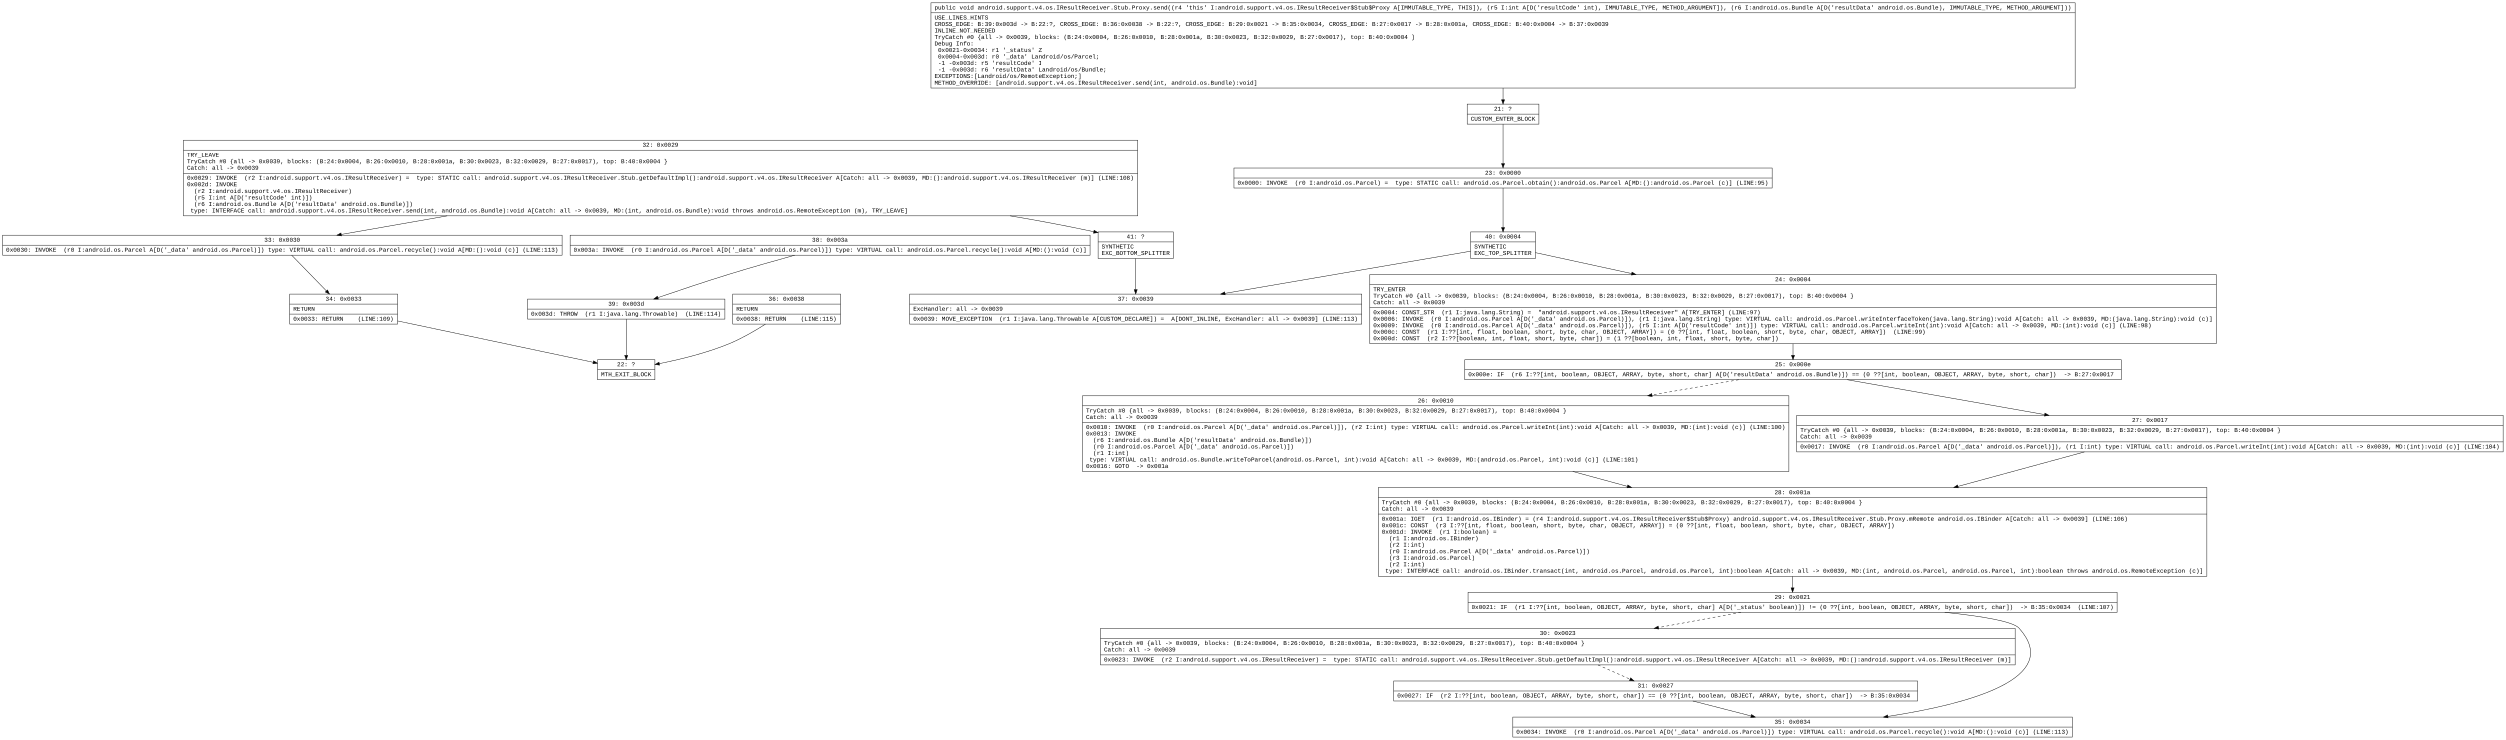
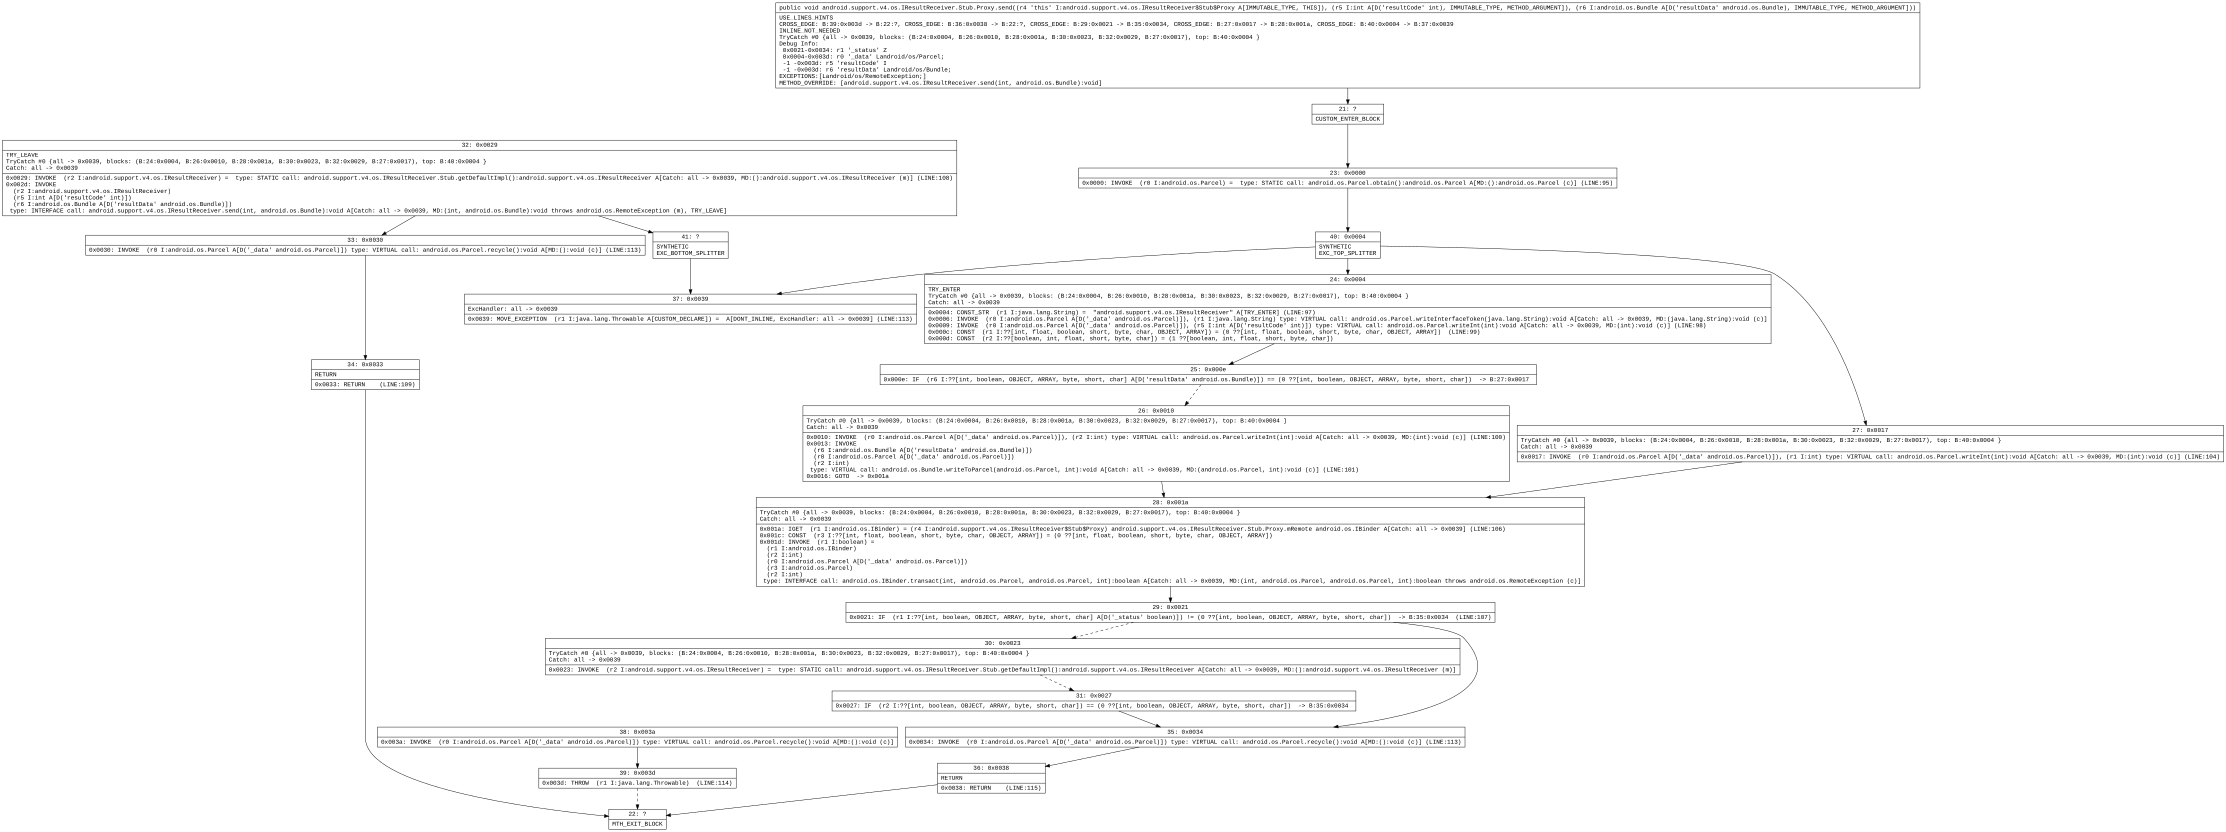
  digraph {
    fontname="Liberation Mono"
    node [fontname="Liberation Mono" shape=record]
    edge [fontname="Liberation Mono"]
    n1 [label="{21\:\ ?|CUSTOM_ENTER_BLOCK\l}"]
    n2 [label="{23\:\ 0x0000|0x0000: INVOKE  (r0 I:android.os.Parcel) =  type: STATIC call: android.os.Parcel.obtain():android.os.Parcel A[MD:():android.os.Parcel (c)] (LINE:95)\l}"]
    n3 [label="{40\:\ 0x0004|SYNTHETIC\lEXC_TOP_SPLITTER\l}"]
    n4 [label="{24\:\ 0x0004|TRY_ENTER\lTryCatch #0 \{all \-\> 0x0039, blocks: (B:24:0x0004, B:26:0x0010, B:28:0x001a, B:30:0x0023, B:32:0x0029, B:27:0x0017), top: B:40:0x0004 \}\lCatch: all \-\> 0x0039\l|0x0004: CONST_STR  (r1 I:java.lang.String) =  \"android.support.v4.os.IResultReceiver\" A[TRY_ENTER] (LINE:97)\l0x0006: INVOKE  (r0 I:android.os.Parcel A[D('_data' android.os.Parcel)]), (r1 I:java.lang.String) type: VIRTUAL call: android.os.Parcel.writeInterfaceToken(java.lang.String):void A[Catch: all \-\> 0x0039, MD:(java.lang.String):void (c)]\l0x0009: INVOKE  (r0 I:android.os.Parcel A[D('_data' android.os.Parcel)]), (r5 I:int A[D('resultCode' int)]) type: VIRTUAL call: android.os.Parcel.writeInt(int):void A[Catch: all \-\> 0x0039, MD:(int):void (c)] (LINE:98)\l0x000c: CONST  (r1 I:??[int, float, boolean, short, byte, char, OBJECT, ARRAY]) = (0 ??[int, float, boolean, short, byte, char, OBJECT, ARRAY])  (LINE:99)\l0x000d: CONST  (r2 I:??[boolean, int, float, short, byte, char]) = (1 ??[boolean, int, float, short, byte, char]) \l}"]
    n5 [label="{37\:\ 0x0039|ExcHandler: all \-\> 0x0039\l|0x0039: MOVE_EXCEPTION  (r1 I:java.lang.Throwable A[CUSTOM_DECLARE]) =  A[DONT_INLINE, ExcHandler: all \-\> 0x0039] (LINE:113)\l}"]
    n6 [label="{25\:\ 0x000e|0x000e: IF  (r6 I:??[int, boolean, OBJECT, ARRAY, byte, short, char] A[D('resultData' android.os.Bundle)]) == (0 ??[int, boolean, OBJECT, ARRAY, byte, short, char])  \-\> B:27:0x0017 \l}"]
-   n7 [label="{26\:\ 0x0010|TryCatch #0 \{all \-\> 0x0039, blocks: (B:24:0x0004, B:26:0x0010, B:28:0x001a, B:30:0x0023, B:32:0x0029, B:27:0x0017), top: B:40:0x0004 \}\lCatch: all \-\> 0x0039\l|0x0010: INVOKE  (r0 I:android.os.Parcel A[D('_data' android.os.Parcel)]), (r2 I:int) type: VIRTUAL call: android.os.Parcel.writeInt(int):void A[Catch: all \-\> 0x0039, MD:(int):void (c)] (LINE:100)\l0x0013: INVOKE  \l  (r6 I:android.os.Bundle A[D('resultData' android.os.Bundle)])\l  (r0 I:android.os.Parcel A[D('_data' android.os.Parcel)])\l  (r1 I:int)\l type: VIRTUAL call: android.os.Bundle.writeToParcel(android.os.Parcel, int):void A[Catch: all \-\> 0x0039, MD:(android.os.Parcel, int):void (c)] (LINE:101)\l0x0016: GOTO  \-\> 0x001a \l}"]
+   n7 [label="{26\:\ 0x0010|TryCatch #0 \{all \-\> 0x0039, blocks: (B:24:0x0004, B:26:0x0010, B:28:0x001a, B:30:0x0023, B:32:0x0029, B:27:0x0017), top: B:40:0x0004 \}\lCatch: all \-\> 0x0039\l|0x0010: INVOKE  (r0 I:android.os.Parcel A[D('_data' android.os.Parcel)]), (r2 I:int) type: VIRTUAL call: android.os.Parcel.writeInt(int):void A[Catch: all \-\> 0x0039, MD:(int):void (c)] (LINE:100)\l0x0013: INVOKE  \l  (r6 I:android.os.Bundle A[D('resultData' android.os.Bundle)])\l  (r0 I:android.os.Parcel A[D('_data' android.os.Parcel)])\l  (r2 I:int)\l type: VIRTUAL call: android.os.Bundle.writeToParcel(android.os.Parcel, int):void A[Catch: all \-\> 0x0039, MD:(android.os.Parcel, int):void (c)] (LINE:101)\l0x0016: GOTO  \-\> 0x001a \l}"]
    n8 [label="{27\:\ 0x0017|TryCatch #0 \{all \-\> 0x0039, blocks: (B:24:0x0004, B:26:0x0010, B:28:0x001a, B:30:0x0023, B:32:0x0029, B:27:0x0017), top: B:40:0x0004 \}\lCatch: all \-\> 0x0039\l|0x0017: INVOKE  (r0 I:android.os.Parcel A[D('_data' android.os.Parcel)]), (r1 I:int) type: VIRTUAL call: android.os.Parcel.writeInt(int):void A[Catch: all \-\> 0x0039, MD:(int):void (c)] (LINE:104)\l}"]
    n9 [label="{28\:\ 0x001a|TryCatch #0 \{all \-\> 0x0039, blocks: (B:24:0x0004, B:26:0x0010, B:28:0x001a, B:30:0x0023, B:32:0x0029, B:27:0x0017), top: B:40:0x0004 \}\lCatch: all \-\> 0x0039\l|0x001a: IGET  (r1 I:android.os.IBinder) = (r4 I:android.support.v4.os.IResultReceiver$Stub$Proxy) android.support.v4.os.IResultReceiver.Stub.Proxy.mRemote android.os.IBinder A[Catch: all \-\> 0x0039] (LINE:106)\l0x001c: CONST  (r3 I:??[int, float, boolean, short, byte, char, OBJECT, ARRAY]) = (0 ??[int, float, boolean, short, byte, char, OBJECT, ARRAY]) \l0x001d: INVOKE  (r1 I:boolean) = \l  (r1 I:android.os.IBinder)\l  (r2 I:int)\l  (r0 I:android.os.Parcel A[D('_data' android.os.Parcel)])\l  (r3 I:android.os.Parcel)\l  (r2 I:int)\l type: INTERFACE call: android.os.IBinder.transact(int, android.os.Parcel, android.os.Parcel, int):boolean A[Catch: all \-\> 0x0039, MD:(int, android.os.Parcel, android.os.Parcel, int):boolean throws android.os.RemoteException (c)]\l}"]
    n10 [label="{29\:\ 0x0021|0x0021: IF  (r1 I:??[int, boolean, OBJECT, ARRAY, byte, short, char] A[D('_status' boolean)]) != (0 ??[int, boolean, OBJECT, ARRAY, byte, short, char])  \-\> B:35:0x0034  (LINE:107)\l}"]
    n11 [label="{30\:\ 0x0023|TryCatch #0 \{all \-\> 0x0039, blocks: (B:24:0x0004, B:26:0x0010, B:28:0x001a, B:30:0x0023, B:32:0x0029, B:27:0x0017), top: B:40:0x0004 \}\lCatch: all \-\> 0x0039\l|0x0023: INVOKE  (r2 I:android.support.v4.os.IResultReceiver) =  type: STATIC call: android.support.v4.os.IResultReceiver.Stub.getDefaultImpl():android.support.v4.os.IResultReceiver A[Catch: all \-\> 0x0039, MD:():android.support.v4.os.IResultReceiver (m)]\l}"]
    n12 [label="{35\:\ 0x0034|0x0034: INVOKE  (r0 I:android.os.Parcel A[D('_data' android.os.Parcel)]) type: VIRTUAL call: android.os.Parcel.recycle():void A[MD:():void (c)] (LINE:113)\l}"]
    n13 [label="{31\:\ 0x0027|0x0027: IF  (r2 I:??[int, boolean, OBJECT, ARRAY, byte, short, char]) == (0 ??[int, boolean, OBJECT, ARRAY, byte, short, char])  \-\> B:35:0x0034 \l}"]
    n14 [label="{36\:\ 0x0038|RETURN\l|0x0038: RETURN    (LINE:115)\l}"]
    n15 [label="{32\:\ 0x0029|TRY_LEAVE\lTryCatch #0 \{all \-\> 0x0039, blocks: (B:24:0x0004, B:26:0x0010, B:28:0x001a, B:30:0x0023, B:32:0x0029, B:27:0x0017), top: B:40:0x0004 \}\lCatch: all \-\> 0x0039\l|0x0029: INVOKE  (r2 I:android.support.v4.os.IResultReceiver) =  type: STATIC call: android.support.v4.os.IResultReceiver.Stub.getDefaultImpl():android.support.v4.os.IResultReceiver A[Catch: all \-\> 0x0039, MD:():android.support.v4.os.IResultReceiver (m)] (LINE:108)\l0x002d: INVOKE  \l  (r2 I:android.support.v4.os.IResultReceiver)\l  (r5 I:int A[D('resultCode' int)])\l  (r6 I:android.os.Bundle A[D('resultData' android.os.Bundle)])\l type: INTERFACE call: android.support.v4.os.IResultReceiver.send(int, android.os.Bundle):void A[Catch: all \-\> 0x0039, MD:(int, android.os.Bundle):void throws android.os.RemoteException (m), TRY_LEAVE]\l}"]
    n16 [label="{33\:\ 0x0030|0x0030: INVOKE  (r0 I:android.os.Parcel A[D('_data' android.os.Parcel)]) type: VIRTUAL call: android.os.Parcel.recycle():void A[MD:():void (c)] (LINE:113)\l}"]
    n17 [label="{41\:\ ?|SYNTHETIC\lEXC_BOTTOM_SPLITTER\l}"]
    n18 [label="{34\:\ 0x0033|RETURN\l|0x0033: RETURN    (LINE:109)\l}"]
    n19 [label="{22\:\ ?|MTH_EXIT_BLOCK\l}"]
    n20 [label="{38\:\ 0x003a|0x003a: INVOKE  (r0 I:android.os.Parcel A[D('_data' android.os.Parcel)]) type: VIRTUAL call: android.os.Parcel.recycle():void A[MD:():void (c)]\l}"]
    n21 [label="{39\:\ 0x003d|0x003d: THROW  (r1 I:java.lang.Throwable)  (LINE:114)\l}"]
    n22 [label="{public void android.support.v4.os.IResultReceiver.Stub.Proxy.send((r4 'this' I:android.support.v4.os.IResultReceiver$Stub$Proxy A[IMMUTABLE_TYPE, THIS]), (r5 I:int A[D('resultCode' int), IMMUTABLE_TYPE, METHOD_ARGUMENT]), (r6 I:android.os.Bundle A[D('resultData' android.os.Bundle), IMMUTABLE_TYPE, METHOD_ARGUMENT]))  | USE_LINES_HINTS\lCROSS_EDGE: B:39:0x003d \-\> B:22:?, CROSS_EDGE: B:36:0x0038 \-\> B:22:?, CROSS_EDGE: B:29:0x0021 \-\> B:35:0x0034, CROSS_EDGE: B:27:0x0017 \-\> B:28:0x001a, CROSS_EDGE: B:40:0x0004 \-\> B:37:0x0039\lINLINE_NOT_NEEDED\lTryCatch #0 \{all \-\> 0x0039, blocks: (B:24:0x0004, B:26:0x0010, B:28:0x001a, B:30:0x0023, B:32:0x0029, B:27:0x0017), top: B:40:0x0004 \}\lDebug Info:\l  0x0021\-0x0034: r1 '_status' Z\l  0x0004\-0x003d: r0 '_data' Landroid\/os\/Parcel;\l  \-1 \-0x003d: r5 'resultCode' I\l  \-1 \-0x003d: r6 'resultData' Landroid\/os\/Bundle;\lEXCEPTIONS:[Landroid\/os\/RemoteException;]\lMETHOD_OVERRIDE: [android.support.v4.os.IResultReceiver.send(int, android.os.Bundle):void]\l}"]
    n1 -> n2
    n2 -> n3
    n3 -> n4
    n3 -> n5
    n4 -> n6
    n6 -> n7 [style=dashed]
-   n6 -> n8
+   n3 -> n8
    n7 -> n9
    n8 -> n9
    n9 -> n10
    n10 -> n11 [style=dashed]
    n10 -> n12
    n11 -> n13 [style=dashed]
+   n12 -> n14
    n13 -> n12
    n14 -> n19
    n15 -> n16
    n15 -> n17
    n16 -> n18
    n17 -> n5
    n18 -> n19
    n20 -> n21
-   n21 -> n19
+   n21 -> n19 [style=dashed]
    n22 -> n1
  }
